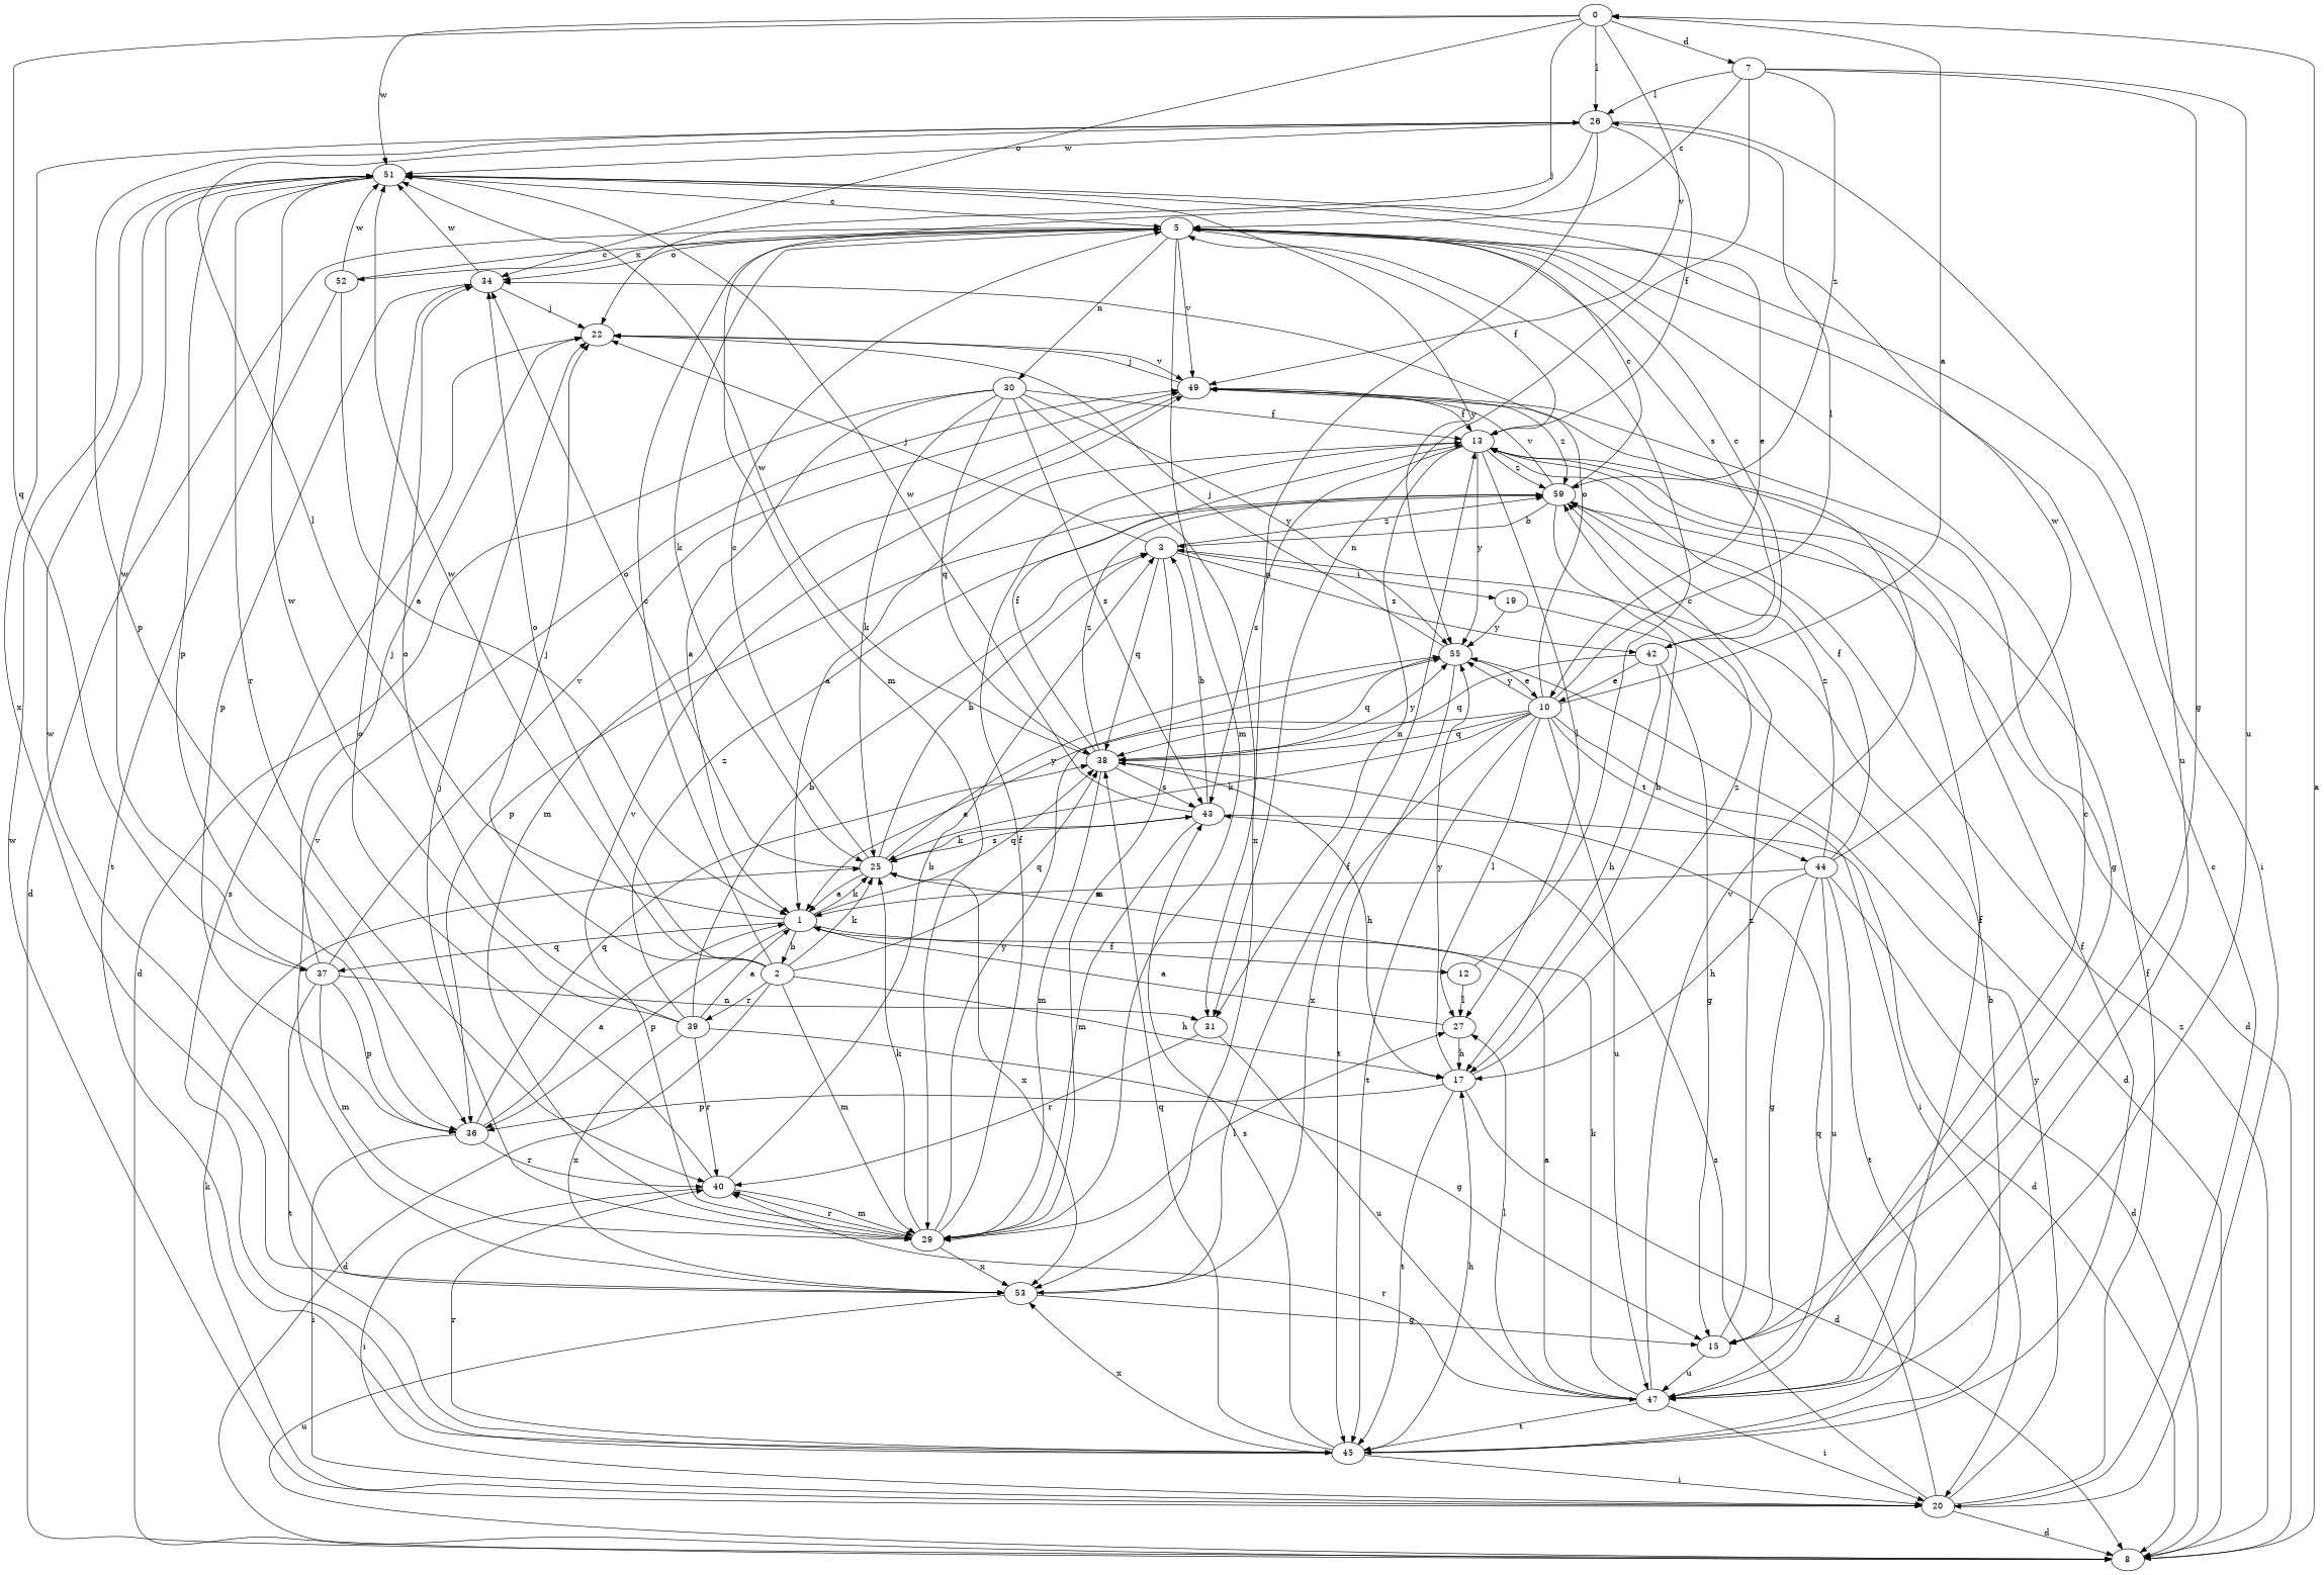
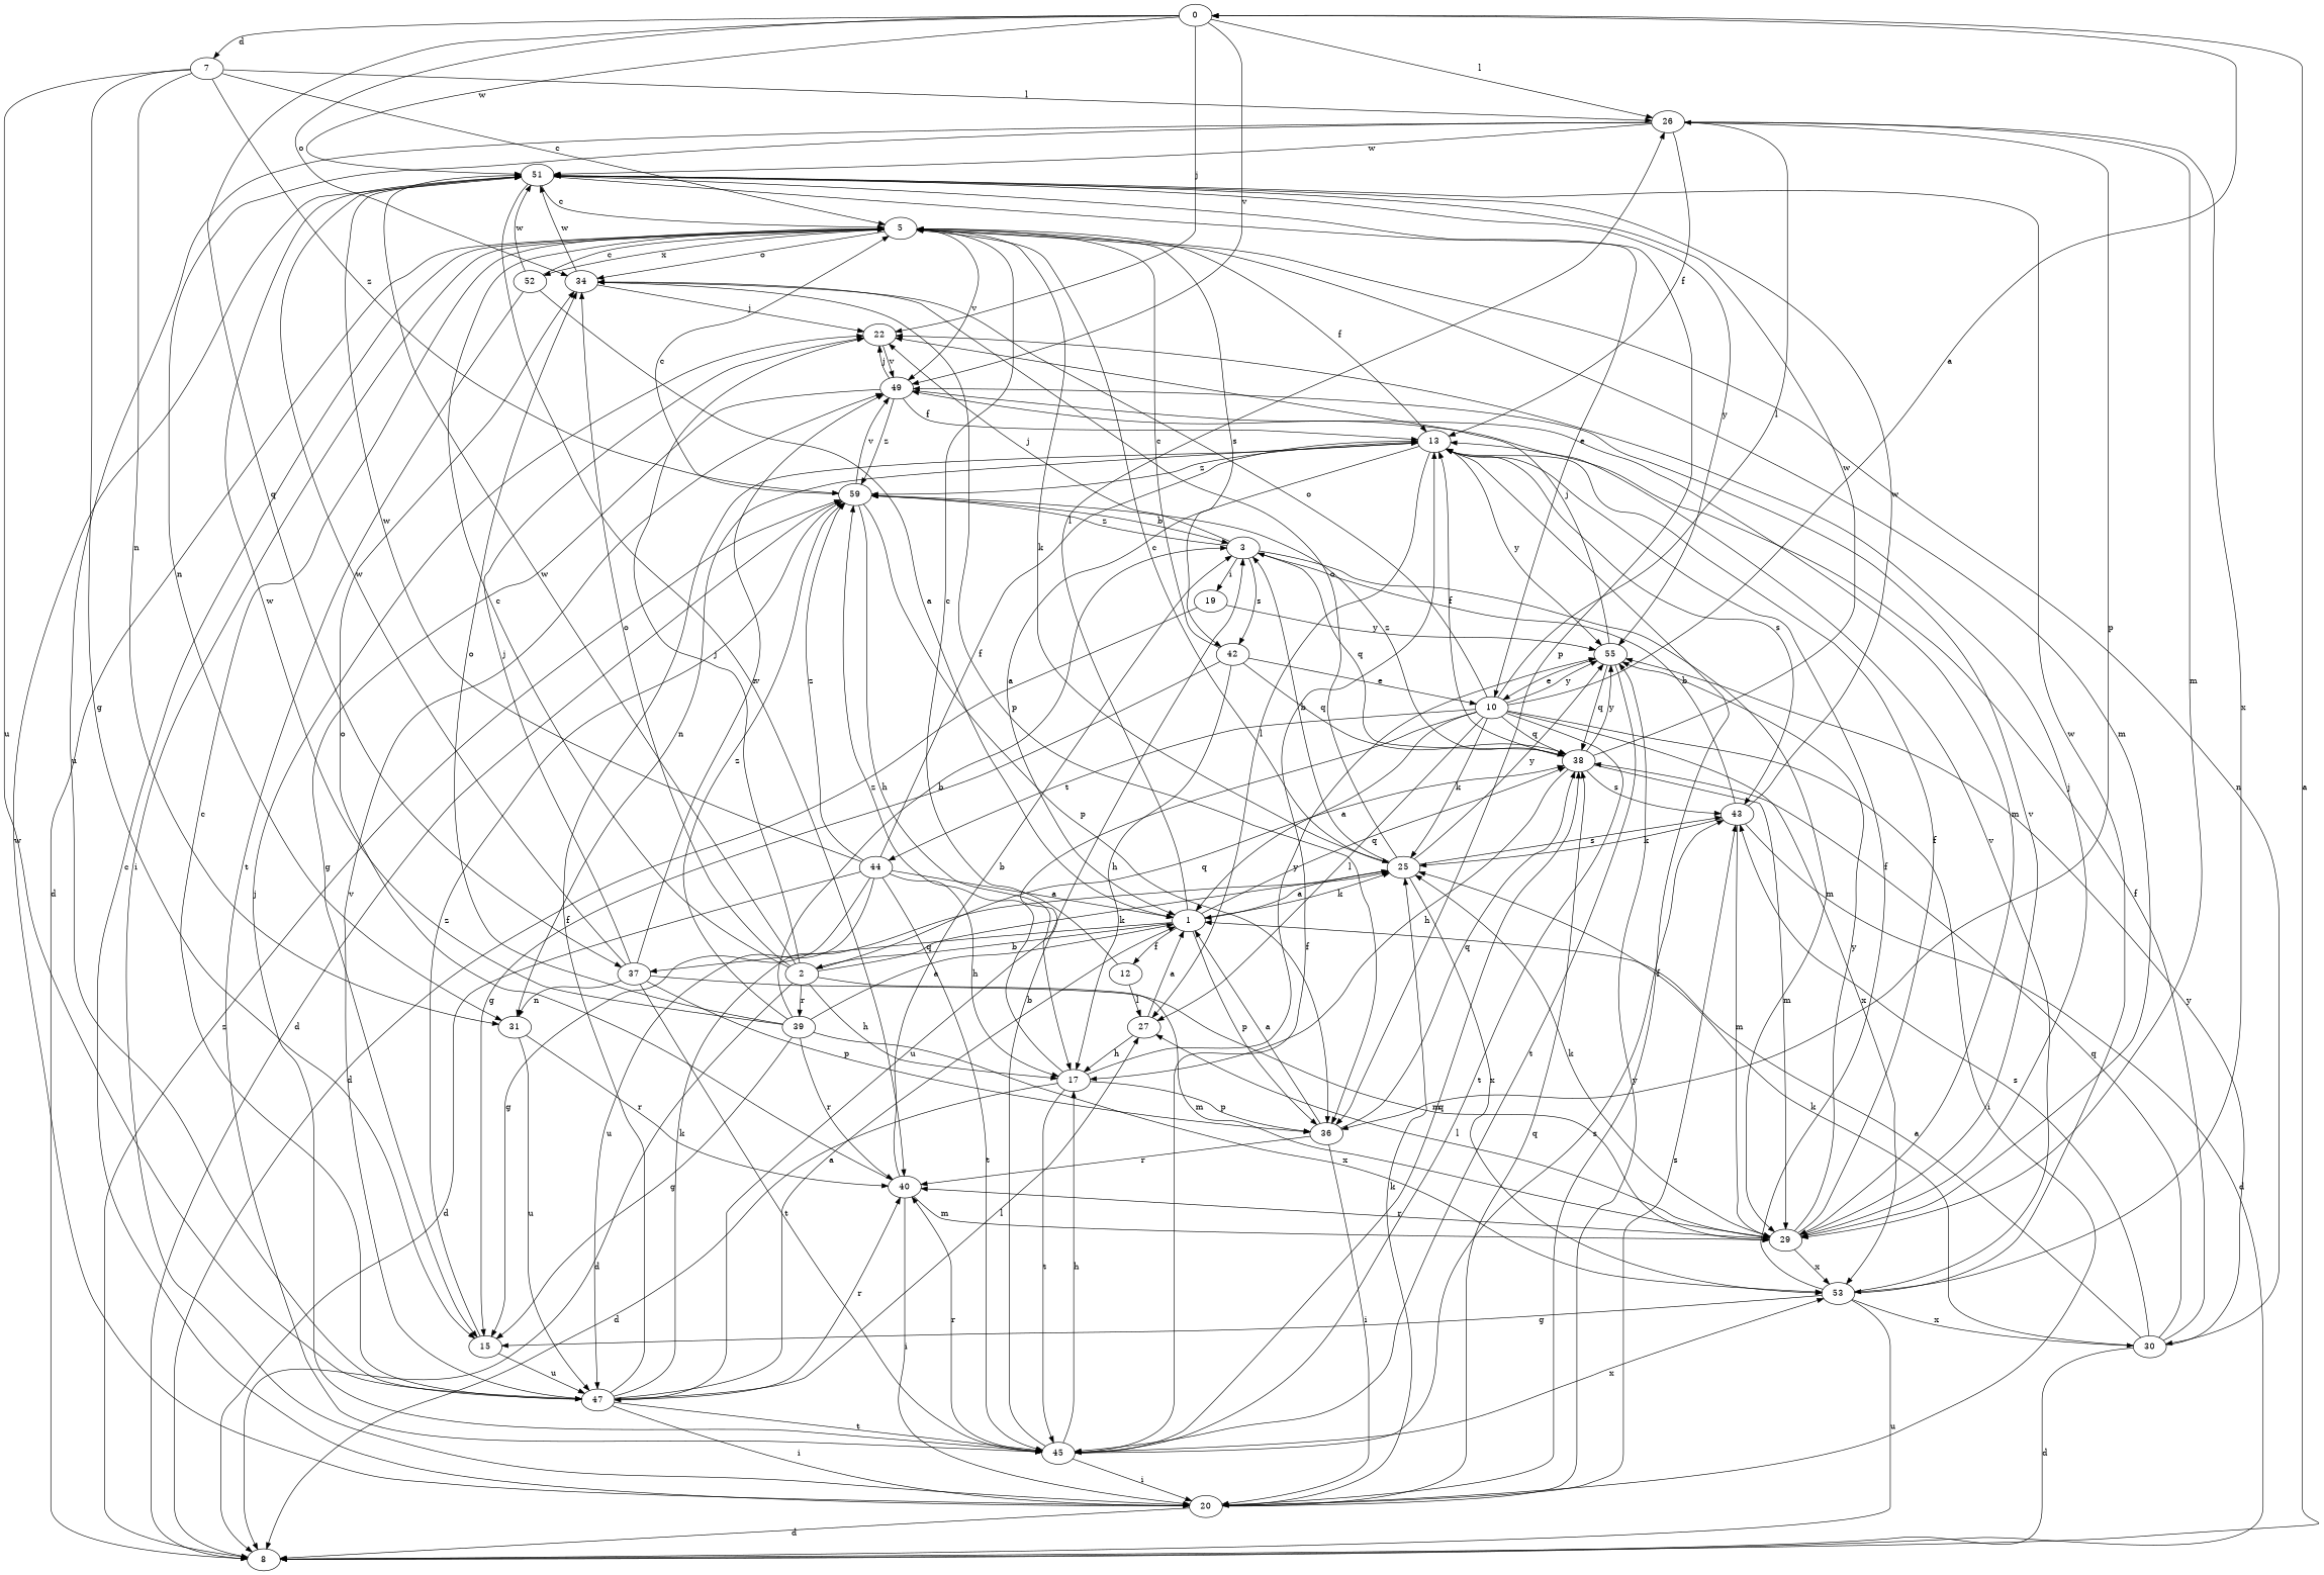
  strict digraph {
    0
    7
    22
    26
    34
    37
    49
    51
    5
    59
    15
    31
    47
    36
    29
    13
    53
    45
    44
    1
    8
    17
    10
    55
    40
    2
    12
    25
    38
    39
    27
    3
    43
    20
    42
    30
    52
    19
    0 -> 7 [label=d]
    0 -> 22 [label=j]
    0 -> 26 [label=l]
    0 -> 34 [label=o]
    0 -> 37 [label=q]
    0 -> 49 [label=v]
    0 -> 51 [label=w]
    7 -> 26 [label=l]
    7 -> 5 [label=c]
    7 -> 59 [label=z]
    7 -> 15 [label=g]
    7 -> 31 [label=n]
    7 -> 47 [label=u]
    22 -> 49 [label=v]
    26 -> 51 [label=w]
    26 -> 31 [label=n]
    26 -> 47 [label=u]
    26 -> 36 [label=p]
    26 -> 29 [label=m]
    26 -> 13 [label=f]
    26 -> 53 [label=x]
    34 -> 22 [label=j]
    34 -> 51 [label=w]
    34 -> 36 [label=p]
    37 -> 22 [label=j]
    37 -> 49 [label=v]
    37 -> 51 [label=w]
    37 -> 31 [label=n]
    37 -> 36 [label=p]
    37 -> 29 [label=m]
    37 -> 45 [label=t]
    49 -> 22 [label=j]
    49 -> 59 [label=z]
    49 -> 15 [label=g]
    49 -> 29 [label=m]
    49 -> 13 [label=f]
    51 -> 5 [label=c]
    51 -> 36 [label=p]
    51 -> 10 [label=e]
    51 -> 55 [label=y]
    51 -> 40 [label=r]
    5 -> 34 [label=o]
    5 -> 49 [label=v]
    5 -> 29 [label=m]
    5 -> 13 [label=f]
    5 -> 8 [label=d]
    5 -> 25 [label=k]
    5 -> 20 [label=i]
    5 -> 42 [label=s]
    5 -> 30 [label=n]
    5 -> 52 [label=x]
    59 -> 49 [label=v]
    59 -> 5 [label=c]
    59 -> 36 [label=p]
    59 -> 8 [label=d]
    59 -> 17 [label=h]
    59 -> 3 [label=b]
    15 -> 59 [label=z]
    15 -> 47 [label=u]
    31 -> 47 [label=u]
    31 -> 40 [label=r]
    47 -> 49 [label=v]
    47 -> 5 [label=c]
    47 -> 13 [label=f]
    47 -> 45 [label=t]
    47 -> 1 [label=a]
    47 -> 40 [label=r]
    47 -> 25 [label=k]
    47 -> 27 [label=l]
    47 -> 20 [label=i]
    36 -> 1 [label=a]
    36 -> 40 [label=r]
    36 -> 38 [label=q]
    36 -> 20 [label=i]
    29 -> 22 [label=j]
    29 -> 49 [label=v]
    29 -> 13 [label=f]
    29 -> 53 [label=x]
    29 -> 55 [label=y]
    29 -> 40 [label=r]
    29 -> 25 [label=k]
    29 -> 27 [label=l]
    13 -> 59 [label=z]
    13 -> 31 [label=n]
    13 -> 1 [label=a]
    13 -> 55 [label=y]
    13 -> 27 [label=l]
    13 -> 43 [label=s]
    53 -> 49 [label=v]
    53 -> 51 [label=w]
    53 -> 15 [label=g]
    53 -> 13 [label=f]
    53 -> 8 [label=u]
-   45 -> 22 [label=s]
+   45 -> 22 [label=j]
    45 -> 13 [label=f]
    45 -> 53 [label=x]
    45 -> 17 [label=h]
    45 -> 40 [label=r]
    45 -> 38 [label=q]
    45 -> 3 [label=b]
    45 -> 43 [label=s]
    45 -> 20 [label=i]
    44 -> 51 [label=w]
    44 -> 59 [label=z]
    44 -> 15 [label=g]
    44 -> 47 [label=u]
    44 -> 13 [label=f]
    44 -> 45 [label=t]
    44 -> 1 [label=a]
    44 -> 8 [label=d]
    44 -> 17 [label=h]
    1 -> 26 [label=l]
    1 -> 37 [label=q]
    1 -> 36 [label=p]
    1 -> 2 [label=b]
    1 -> 12 [label=f]
    1 -> 25 [label=k]
    1 -> 38 [label=q]
    8 -> 0 [label=a]
    8 -> 59 [label=z]
    17 -> 59 [label=z]
    17 -> 36 [label=p]
    17 -> 45 [label=t]
    17 -> 8 [label=d]
    17 -> 55 [label=y]
    10 -> 0 [label=a]
    10 -> 26 [label=l]
    10 -> 34 [label=o]
    10 -> 47 [label=u]
    10 -> 53 [label=x]
    10 -> 45 [label=t]
    10 -> 44 [label=t]
    10 -> 1 [label=a]
    10 -> 55 [label=y]
    10 -> 25 [label=k]
    10 -> 38 [label=q]
    10 -> 27 [label=l]
    10 -> 20 [label=i]
    55 -> 22 [label=j]
    55 -> 45 [label=t]
    55 -> 10 [label=e]
    55 -> 38 [label=q]
    40 -> 34 [label=o]
    40 -> 29 [label=m]
    40 -> 3 [label=b]
    40 -> 20 [label=i]
    2 -> 22 [label=j]
    2 -> 34 [label=o]
    2 -> 51 [label=w]
    2 -> 5 [label=c]
    2 -> 29 [label=m]
    2 -> 8 [label=d]
    2 -> 17 [label=h]
    2 -> 25 [label=k]
    2 -> 38 [label=q]
    2 -> 39 [label=r]
    12 -> 5 [label=c]
    12 -> 27 [label=l]
    25 -> 34 [label=o]
    25 -> 5 [label=c]
    25 -> 53 [label=x]
    25 -> 1 [label=a]
    25 -> 55 [label=y]
    25 -> 3 [label=b]
    25 -> 43 [label=s]
    38 -> 51 [label=w]
    38 -> 59 [label=z]
    38 -> 29 [label=m]
    38 -> 13 [label=f]
    38 -> 17 [label=h]
    38 -> 55 [label=y]
    38 -> 43 [label=s]
    39 -> 34 [label=o]
    39 -> 51 [label=w]
    39 -> 59 [label=z]
    39 -> 15 [label=g]
    39 -> 53 [label=x]
    39 -> 1 [label=a]
    39 -> 40 [label=r]
    39 -> 3 [label=b]
    27 -> 1 [label=a]
    27 -> 17 [label=h]
    3 -> 22 [label=j]
    3 -> 59 [label=z]
    3 -> 29 [label=m]
    3 -> 38 [label=q]
    3 -> 42 [label=s]
    3 -> 19 [label=i]
    43 -> 51 [label=w]
    43 -> 29 [label=m]
    43 -> 8 [label=d]
    43 -> 25 [label=k]
    43 -> 3 [label=b]
    20 -> 51 [label=w]
    20 -> 5 [label=c]
    20 -> 13 [label=f]
    20 -> 8 [label=d]
    20 -> 55 [label=y]
    20 -> 25 [label=k]
    20 -> 38 [label=q]
    20 -> 43 [label=s]
    42 -> 5 [label=c]
    42 -> 15 [label=g]
    42 -> 17 [label=h]
    42 -> 10 [label=e]
    42 -> 38 [label=q]
    30 -> 13 [label=f]
-   30 -> 53 [label=x]
+   53 -> 30 [label=x]
    30 -> 1 [label=a]
    30 -> 8 [label=d]
    30 -> 55 [label=y]
    30 -> 25 [label=k]
    30 -> 38 [label=q]
    30 -> 43 [label=s]
    52 -> 51 [label=w]
    52 -> 5 [label=c]
    52 -> 45 [label=t]
    52 -> 1 [label=a]
    19 -> 8 [label=d]
    19 -> 55 [label=y]
  }
